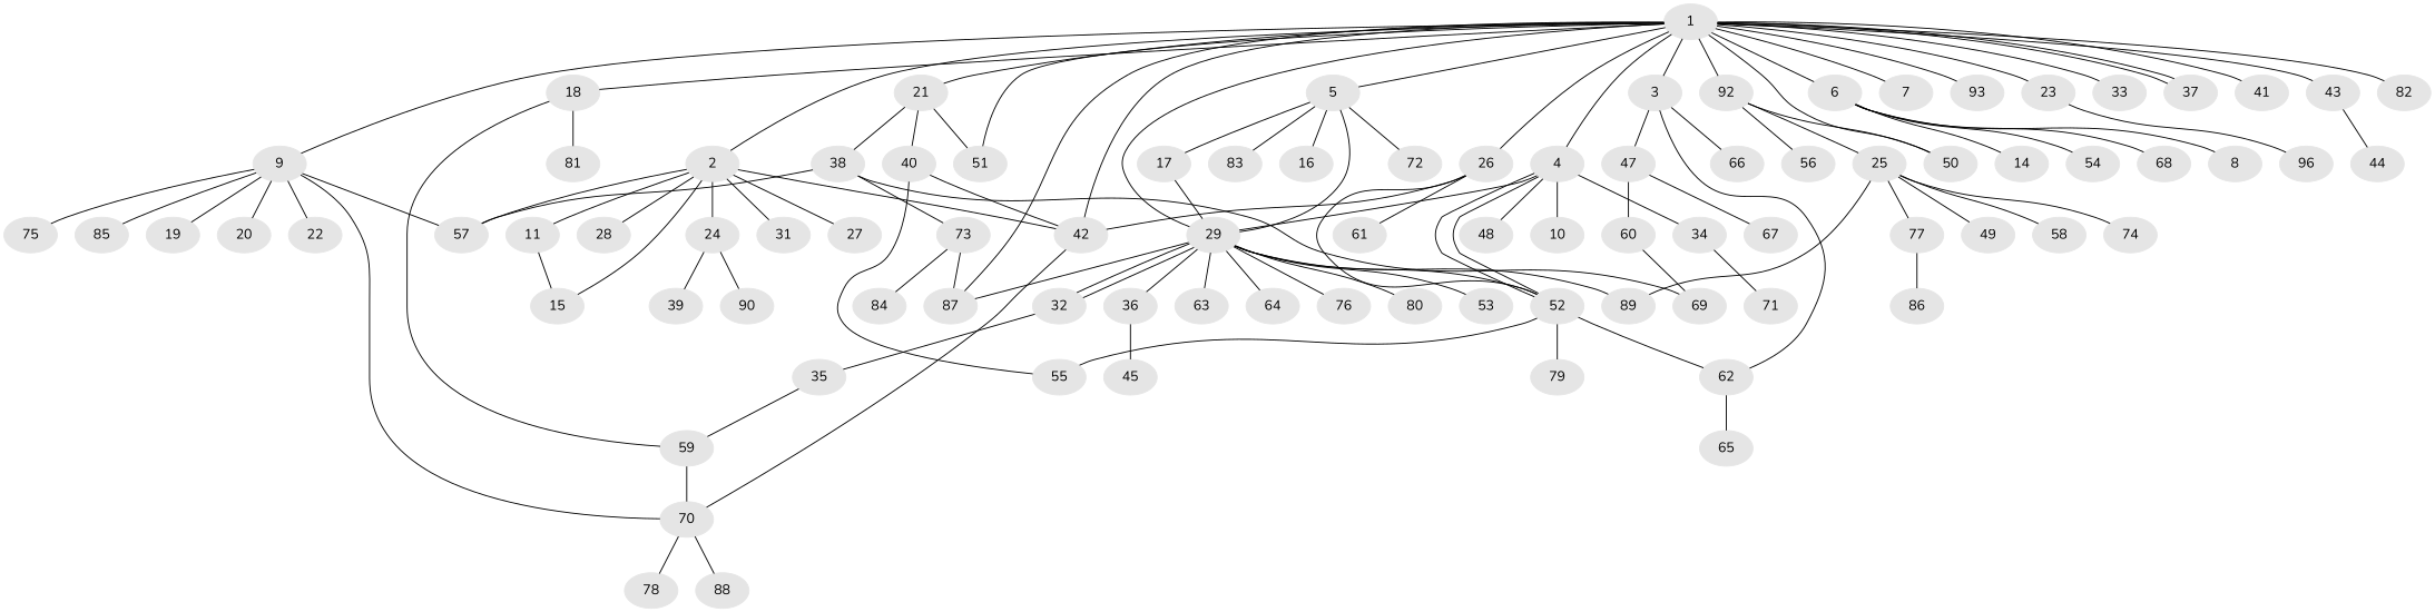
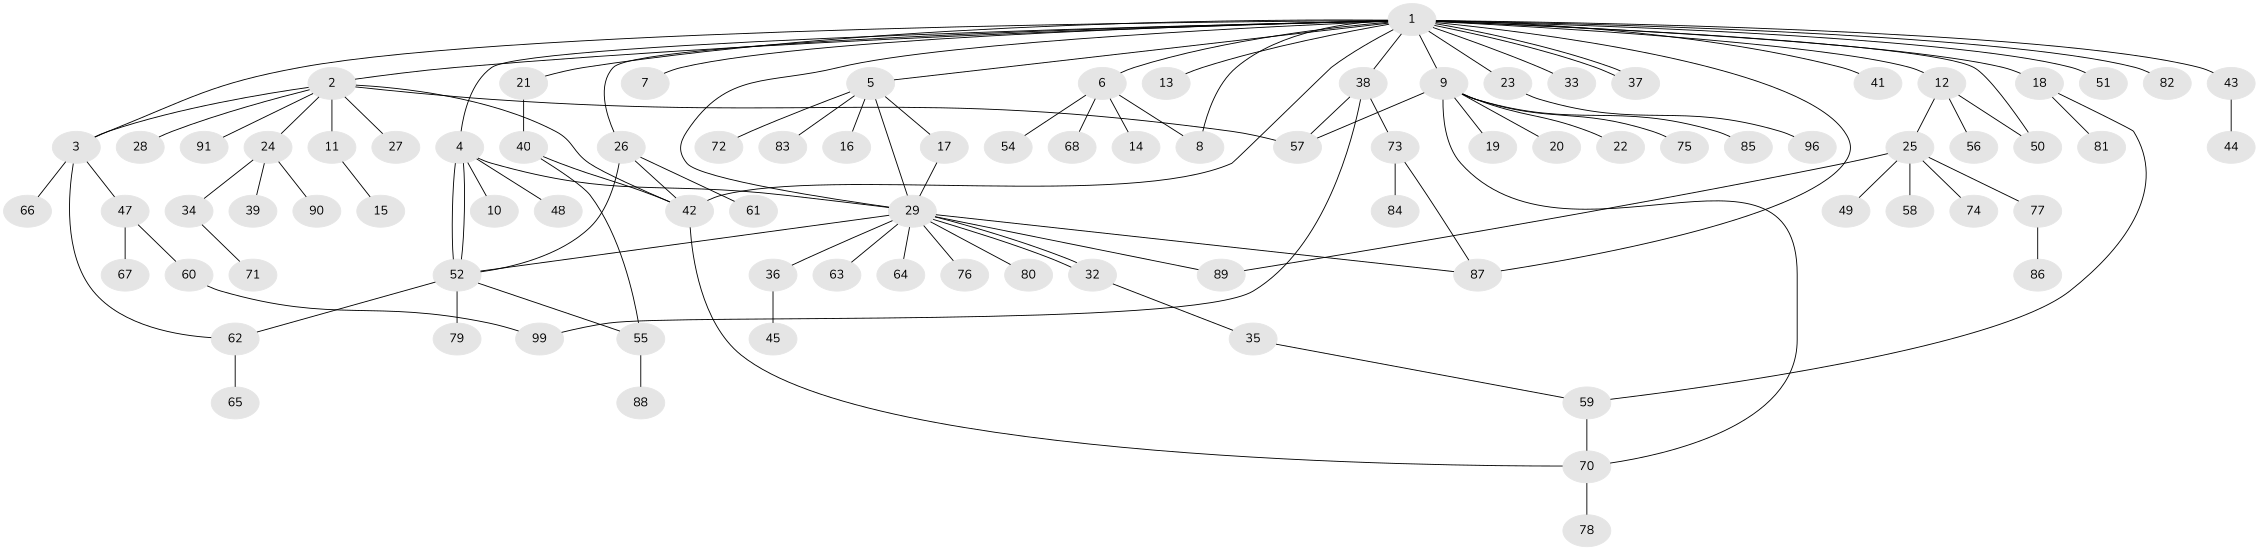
  graph {
    fontname=Nunito
    node [color=gray90 fontname=Nunito style=filled]
    edge [fontname=Nunito]
    1
    2
    3
    4
    5
    6
    7
    8
    9
-   12 [label=92]
-   13 [label=93]
+   12
+   13
    18
    21
    23
    26
    29
    33
    37
    38
    41
    42
    43
    50
    51
    82
    87
    24
    11
    27
    28
-   31
+   31 [label=91]
    57
    47
    62
    66
    10
    34
    48
    52
    16
    17
    72
    83
    14
    54
    68
    19
    20
    22
    70
    75
    85
    25
    56
    59
    81
    40
    n58 [label=96]
    n59 [label=90]
    39
    61
    89
    32
    36
-   53
    63
    64
    76
    80
-   69
+   69 [label=99]
    73
    44
    15
    60
    67
    65
    71
    55
    79
    78
    88
    49
    58
    74
    77
    86
    35
    45
    84
    1 -- 2
    1 -- 3
    1 -- 4
    1 -- 5
    1 -- 6
    1 -- 7
+   1 -- 8
    1 -- 9
    1 -- 12
    1 -- 13
    1 -- 18
    1 -- 21
    1 -- 23
    1 -- 26
    1 -- 29
    1 -- 33
    1 -- 37
    1 -- 37
-   21 -- 38
+   1 -- 38
    1 -- 41
    1 -- 42
    1 -- 43
    1 -- 50
    1 -- 51
    1 -- 82
    1 -- 87
-   2 -- 15
+   2 -- 3
    2 -- 42
    2 -- 24
    2 -- 11
    2 -- 27
    2 -- 28
    2 -- 31
    2 -- 57
    3 -- 47
    3 -- 62
    3 -- 66
    4 -- 29
    4 -- 10
-   4 -- 34
+   24 -- 34
    4 -- 48
    4 -- 52
    4 -- 52
    5 -- 29
    5 -- 16
    5 -- 17
    5 -- 72
    5 -- 83
    6 -- 8
    6 -- 14
    6 -- 54
    6 -- 68
    9 -- 57
    9 -- 19
    9 -- 20
    9 -- 22
    9 -- 70
    9 -- 75
    9 -- 85
    12 -- 50
    12 -- 25
    12 -- 56
    18 -- 59
    18 -- 81
-   21 -- 51
    21 -- 40
    23 -- n58
    26 -- 42
    26 -- 52
    26 -- 61
    29 -- 87
    29 -- 52
    29 -- 89
    29 -- 32
    29 -- 32
    29 -- 36
-   29 -- 53
    29 -- 63
    29 -- 64
    29 -- 76
    29 -- 80
    38 -- 57
    38 -- 69
    38 -- 73
    42 -- 70
    43 -- 44
    24 -- n59
    24 -- 39
    11 -- 15
    47 -- 60
    47 -- 67
    62 -- 65
    34 -- 71
    52 -- 62
    52 -- 55
    52 -- 79
    17 -- 29
    70 -- 78
-   70 -- 88
+   55 -- 88
    25 -- 89
    25 -- 49
    25 -- 58
    25 -- 74
    25 -- 77
    59 -- 70
    40 -- 42
    40 -- 55
    32 -- 35
    36 -- 45
    73 -- 87
    73 -- 84
    60 -- 69
    77 -- 86
    35 -- 59
  }
